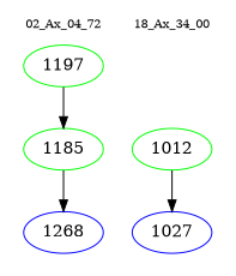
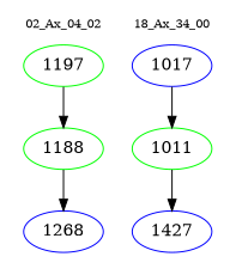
  digraph {
    node [color=green]
    edge [color=black]
    n1 [label=1197]
-   n2 [label=1185]
+   n2 [label=1188]
    n3 [color=blue label=1268]
-   n5 [label=1012]
-   n6 [color=blue label=1027]
+   n4 [color=blue label=1017]
+   n5 [label=1011]
+   n6 [color=blue label=1427]
    subgraph cluster_1 {
      color=white
      fontsize=10
-     label="02_Ax_04_72"
+     label="02_Ax_04_02"
      n1
      n2
      n3
    }
    subgraph cluster_2 {
      color=white
      fontsize=10
      label="18_Ax_34_00"
+     n4
      n5
      n6
    }
    n1 -> n2
    n2 -> n3
+   n4 -> n5
    n5 -> n6
  }
